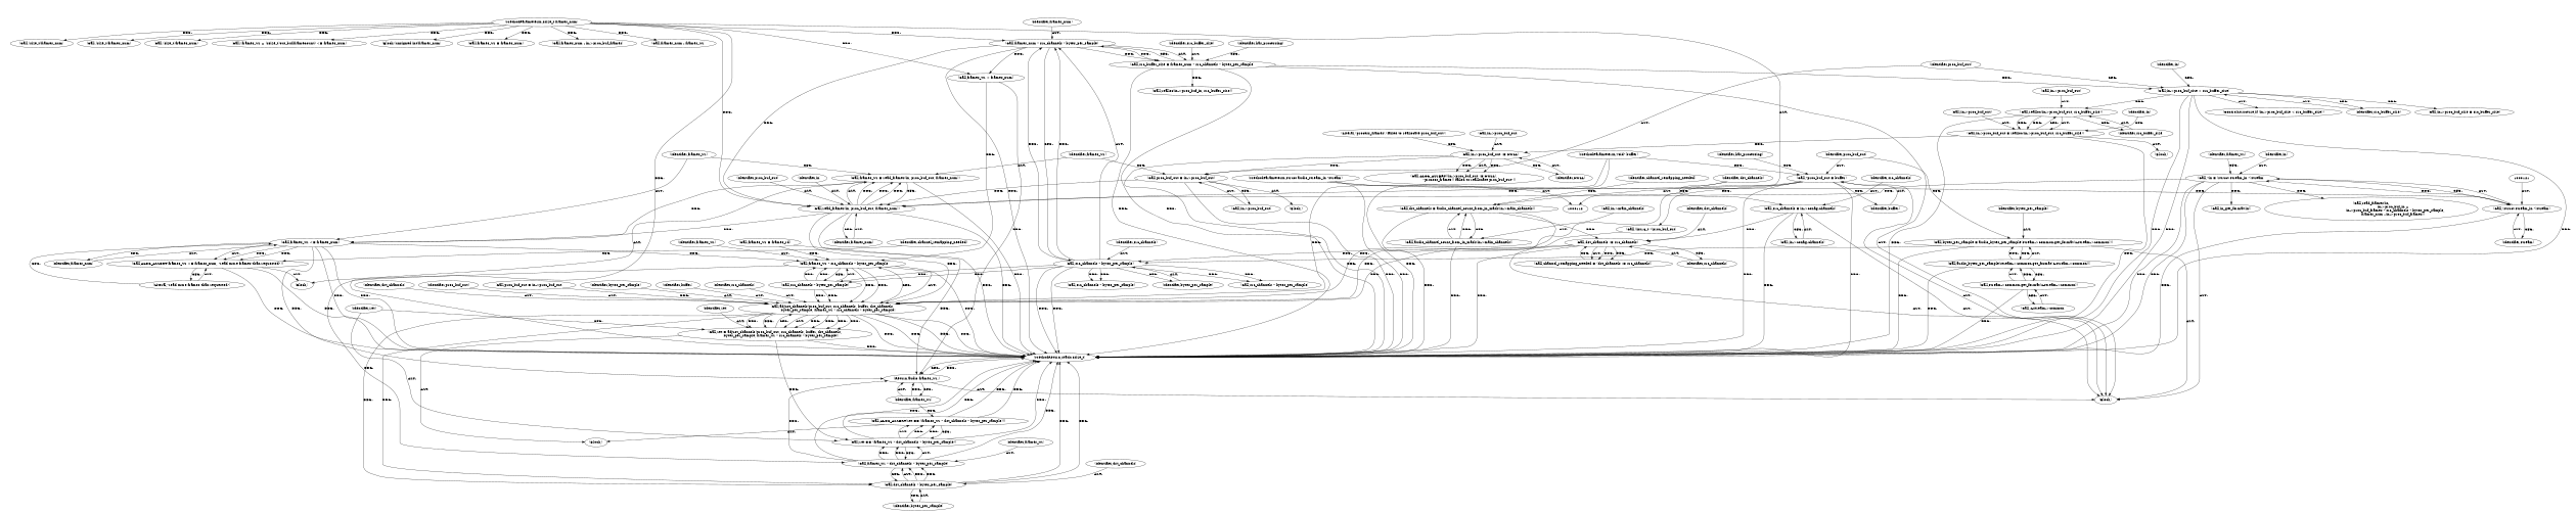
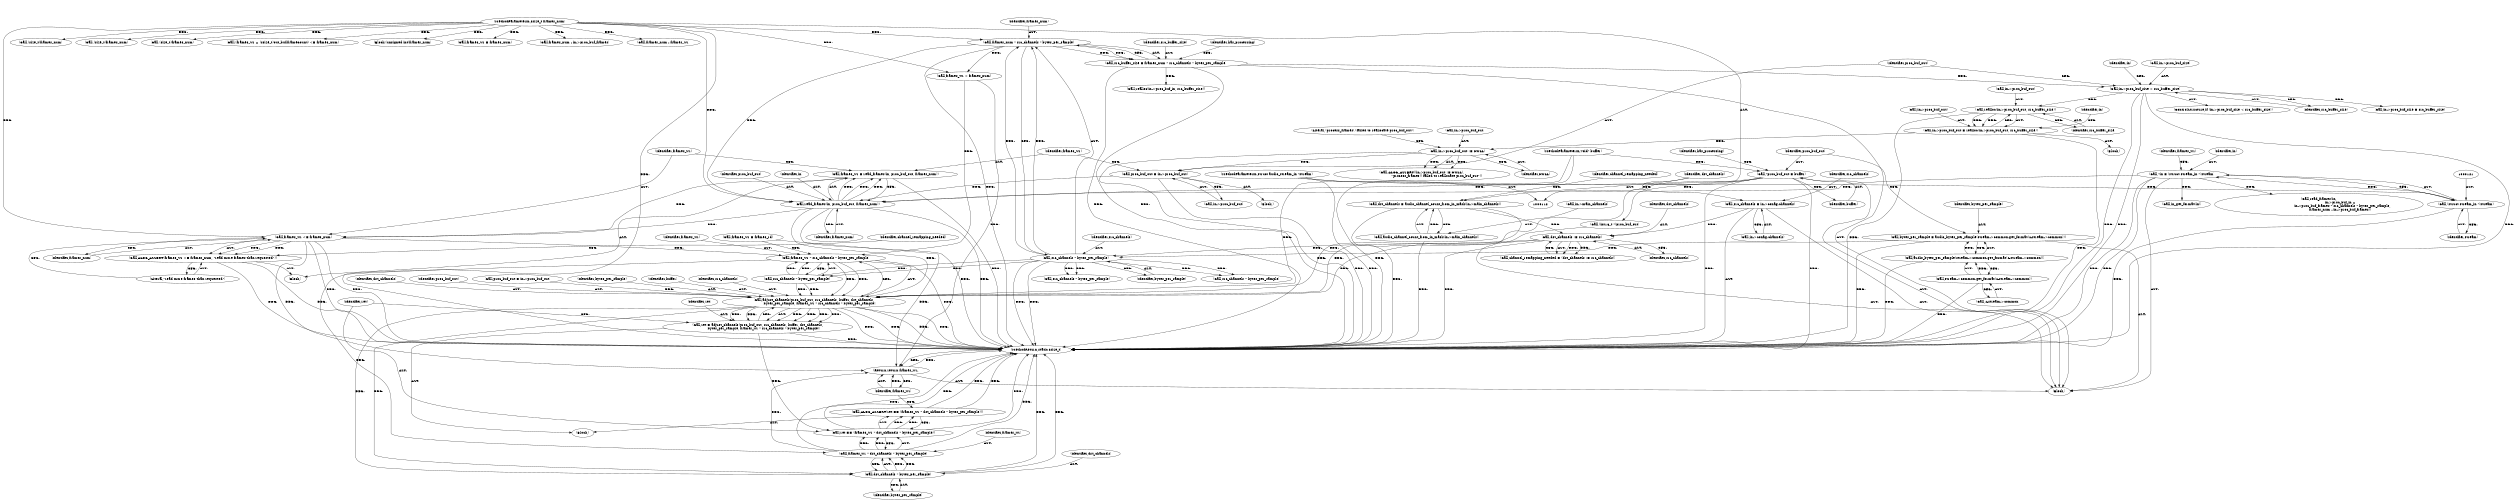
  digraph {
    n1 [label="(Call,frames_wr = read_frames(in, proc_buf_out, frames_num))"]
    n2 [label="(Call,read_frames(in, proc_buf_out, frames_num))"]
    n3 [label="(Call,frames_wr <= frames_num)"]
    n4 [label="(Block,)"]
    n5 [label="(MethodReturn,static ssize_t)"]
    n6 [label="(Call,adjust_channels(proc_buf_out, src_channels, buffer, dst_channels,\n            bytes_per_sample, frames_wr * src_channels * bytes_per_sample))"]
    n7 [label="(Identifier,frames_num)"]
    n8 [label="(Call,ALOG_ASSERT(frames_wr <= frames_num, \"read more frames than requested\"))"]
    n9 [label="(Call,frames_wr * src_channels * bytes_per_sample)"]
-   n10 [label="(Return,audio frames_wr;)"]
+   n10 [label="(Return,return frames_wr;)"]
    n11 [label="(Identifier,frames_num)"]
    n12 [label="(Call,ret = adjust_channels(proc_buf_out, src_channels, buffer, dst_channels,\n            bytes_per_sample, frames_wr * src_channels * bytes_per_sample))"]
    n13 [label="(Call,dst_channels * bytes_per_sample)"]
    n14 [label="(Call,*in = (struct stream_in *)stream)"]
    n15 [label="(Call,(struct stream_in *)stream)"]
    n16 [label="(Call,in_get_format(in))"]
    n17 [label="(Block,)"]
    n18 [label="(Call,read_frames(in,\n                                        in->proc_buf_in +\n                                            in->proc_buf_frames * src_channels * bytes_per_sample,\n                                        frames_num - in->proc_buf_frames))"]
    n19 [label="(Identifier,stream)"]
    n20 [label="(MethodParameterIn,struct audio_stream_in *stream)"]
    1000112
    n22 [label="(Call,proc_buf_out = in->proc_buf_out)"]
    n23 [label="(Block,)"]
    n24 [label="(Call,in->proc_buf_out)"]
    n25 [label="(Call,in->proc_buf_out != NULL)"]
    n26 [label="(Call,ALOG_ASSERT((in->proc_buf_out != NULL),\n                            \"process_frames() failed to reallocate proc_buf_out\"))"]
    n27 [label="(Identifier,NULL)"]
    n28 [label="(Call,in->proc_buf_out = realloc(in->proc_buf_out, src_buffer_size))"]
    n29 [label="(Call,realloc(in->proc_buf_out, src_buffer_size))"]
    n30 [label="(Block,)"]
    n31 [label="(Identifier,src_buffer_size)"]
    n32 [label="(Call,in->proc_buf_size < src_buffer_size)"]
    n33 [label="(ControlStructure,if (in->proc_buf_size < src_buffer_size))"]
    n34 [label="(Identifier,src_buffer_size)"]
    n35 [label="(Call,in->proc_buf_size = src_buffer_size)"]
    n36 [label="(Call,src_buffer_size = frames_num * src_channels * bytes_per_sample)"]
    n37 [label="(Call,frames_num * src_channels * bytes_per_sample)"]
    n38 [label="(Call,realloc(in->proc_buf_in, src_buffer_size))"]
    n39 [label="(Call,src_channels * bytes_per_sample)"]
    n40 [label="(Call,frames_wr < frames_num)"]
    n41 [label="(Identifier,bytes_per_sample)"]
    n42 [label="(Call,src_channels * bytes_per_sample)"]
    n43 [label="(Call,src_channels * bytes_per_sample)"]
    n44 [label="(Call,src_channels * bytes_per_sample)"]
    n45 [label="(MethodParameterIn,ssize_t frames_num)"]
    n46 [label="(Call,(size_t)frames_num)"]
    n47 [label="(Call,(size_t)frames_num)"]
    n48 [label="(Call,(size_t)frames_num)"]
    n49 [label="(Call,(frames_wr + (ssize_t)out_buf.frameCount) <= frames_num)"]
    n50 [label="(Block,(unsigned int)frames_num)"]
    n51 [label="(Call,frames_wr = frames_num)"]
    n52 [label="(Call,frames_num - in->proc_buf_frames)"]
    n53 [label="(Call,frames_num - frames_wr)"]
    n54 [label="(Call,dst_channels != src_channels)"]
    n55 [label="(Identifier,src_channels)"]
    n56 [label="(Call,channel_remapping_needed = (dst_channels != src_channels))"]
    n57 [label="(Call,dst_channels = audio_channel_count_from_in_mask(in->main_channels))"]
    n58 [label="(Call,audio_channel_count_from_in_mask(in->main_channels))"]
    n59 [label="(Call,in->main_channels)"]
    n60 [label="(Call,src_channels = in->config.channels)"]
    n61 [label="(Call,in->config.channels)"]
    n62 [label="(Call,bytes_per_sample = audio_bytes_per_sample(stream->common.get_format(&stream->common)))"]
    n63 [label="(Call,audio_bytes_per_sample(stream->common.get_format(&stream->common)))"]
    n64 [label="(Call,stream->common.get_format(&stream->common))"]
    n65 [label="(Call,&stream->common)"]
    n66 [label="(Call,*proc_buf_out = buffer)"]
    n67 [label="(Call,(int16_t *)proc_buf_out)"]
    n68 [label="(Identifier,buffer)"]
    n69 [label="(MethodParameterIn,void* buffer)"]
    n70 [label="(Literal,\"read more frames than requested\")"]
    n71 [label="(Call,frames_wr * dst_channels * bytes_per_sample)"]
    n72 [label="(Identifier,frames_wr)"]
    n73 [label="(Call,ret == (frames_wr * dst_channels * bytes_per_sample))"]
    n74 [label="(Block,)"]
    n75 [label="(Identifier,bytes_per_sample)"]
    n76 [label="(Call,ALOG_ASSERT(ret == (frames_wr * dst_channels * bytes_per_sample)))"]
    n77 [label="(Identifier,channel_remapping_needed)"]
    n78 [label="(Call,in->proc_buf_out)"]
    n79 [label="(Identifier,src_channels)"]
    n80 [label="(Identifier,src_buffer_size)"]
    n81 [label="(Identifier,dst_channels)"]
    n82 [label="(Identifier,proc_buf_out)"]
    n83 [label="(Identifier,frames_wr)"]
    n84 [label="(Call,frames_wr = frames_rd)"]
    n85 [label="(Identifier,frames_wr)"]
    n86 [label="(Identifier,frames_wr)"]
    n87 [label="(Identifier,proc_buf_out)"]
    n88 [label="(Identifier,in)"]
    n89 [label="(Identifier,has_processing)"]
    n90 [label="(Identifier,ret)"]
    n91 [label="(Identifier,src_channels)"]
    n92 [label="(Identifier,ret)"]
    n93 [label="(Call,in->proc_buf_out)"]
    n94 [label="(Identifier,dst_channels)"]
    n95 [label="(Identifier,dst_channels)"]
    n96 [label="(Call,proc_buf_out = in->proc_buf_out)"]
    n97 [label="(Identifier,frames_wr)"]
    n98 [label="(Identifier,bytes_per_sample)"]
    n99 [label="(Identifier,dst_channels)"]
    n100 [label="(Identifier,frames_wr)"]
    n101 [label="(Literal,\"process_frames() failed to reallocate proc_buf_out\")"]
    n102 [label="(Identifier,proc_buf_out)"]
    n103 [label="(Identifier,in)"]
    n104 [label="(Identifier,src_channels)"]
    n105 [label="(Identifier,in)"]
    n106 [label="(Identifier,proc_buf_out)"]
+   n107 [label="(Call,in->proc_buf_size)"]
    n108 [label="(Identifier,in)"]
    n109 [label="(Identifier,frames_num)"]
    n110 [label="(Identifier,bytes_per_sample)"]
    n111 [label="(Call,in->proc_buf_out)"]
    n112 [label="(Identifier,channel_remapping_needed)"]
    n113 [label="(Identifier,buffer)"]
    n114 [label="(Identifier,has_processing)"]
    1000121
    n1 -> n2 [label="CFG: "]
    n1 -> n3 [label="DDG: "]
    n1 -> n4 [label="AST: "]
    n1 -> n5 [label="DDG: "]
    n2 -> n1 [label="AST: "]
    n2 -> n1 [label="DDG: "]
    n2 -> n1 [label="DDG: "]
    n2 -> n1 [label="DDG: "]
    n2 -> n3 [label="DDG: "]
    n2 -> n5 [label="DDG: "]
    n2 -> n5 [label="DDG: "]
    n2 -> n6 [label="DDG: "]
    n2 -> n7 [label="CFG: "]
    n3 -> n5 [label="DDG: "]
    n3 -> n5 [label="DDG: "]
    n3 -> n8 [label="AST: "]
    n3 -> n8 [label="DDG: "]
    n3 -> n8 [label="DDG: "]
    n3 -> n9 [label="DDG: "]
    n3 -> n10 [label="DDG: "]
    n3 -> n11 [label="CFG: "]
    n5 -> n10 [label="CFG: "]
    n6 -> n5 [label="DDG: "]
    n6 -> n5 [label="DDG: "]
    n6 -> n5 [label="DDG: "]
    n6 -> n5 [label="DDG: "]
    n6 -> n9 [label="CFG: "]
    n6 -> n12 [label="AST: "]
    n6 -> n12 [label="DDG: "]
    n6 -> n12 [label="DDG: "]
    n6 -> n12 [label="DDG: "]
    n6 -> n12 [label="DDG: "]
    n6 -> n12 [label="DDG: "]
    n6 -> n12 [label="DDG: "]
    n6 -> n13 [label="DDG: "]
    n6 -> n13 [label="DDG: "]
    n7 -> n2 [label="AST: "]
    n8 -> n4 [label="AST: "]
    n8 -> n5 [label="DDG: "]
    n8 -> n5 [label="DDG: "]
    n8 -> n70 [label="CFG: "]
    n9 -> n5 [label="DDG: "]
    n9 -> n6 [label="AST: "]
    n9 -> n6 [label="DDG: "]
    n9 -> n6 [label="DDG: "]
    n9 -> n42 [label="CFG: "]
    n9 -> n71 [label="DDG: "]
    n10 -> n5 [label="DDG: "]
    n10 -> n17 [label="AST: "]
    n10 -> n72 [label="CFG: "]
    n11 -> n3 [label="AST: "]
    n12 -> n5 [label="DDG: "]
    n12 -> n6 [label="CFG: "]
    n12 -> n73 [label="DDG: "]
    n12 -> n74 [label="AST: "]
    n13 -> n5 [label="DDG: "]
    n13 -> n5 [label="DDG: "]
    n13 -> n71 [label="AST: "]
    n13 -> n71 [label="DDG: "]
    n13 -> n71 [label="DDG: "]
    n13 -> n75 [label="CFG: "]
    n14 -> n2 [label="DDG: "]
    n14 -> n5 [label="DDG: "]
    n14 -> n5 [label="DDG: "]
    n14 -> n15 [label="CFG: "]
    n14 -> n16 [label="DDG: "]
    n14 -> n17 [label="AST: "]
    n14 -> n18 [label="DDG: "]
    n15 -> n5 [label="DDG: "]
    n15 -> n14 [label="AST: "]
    n15 -> n14 [label="DDG: "]
    n15 -> n19 [label="CFG: "]
    n19 -> n15 [label="AST: "]
    n20 -> n5 [label="DDG: "]
    n20 -> n15 [label="DDG: "]
    n20 -> 1000112 [label="AST: "]
    n22 -> n2 [label="DDG: "]
    n22 -> n5 [label="DDG: "]
    n22 -> n23 [label="AST: "]
    n22 -> n24 [label="CFG: "]
    n24 -> n22 [label="AST: "]
    n25 -> n5 [label="DDG: "]
    n25 -> n22 [label="DDG: "]
    n25 -> n26 [label="AST: "]
    n25 -> n26 [label="DDG: "]
    n25 -> n26 [label="DDG: "]
    n25 -> n27 [label="CFG: "]
    n27 -> n25 [label="AST: "]
    n28 -> n5 [label="DDG: "]
    n28 -> n25 [label="DDG: "]
    n28 -> n29 [label="CFG: "]
    n28 -> n30 [label="AST: "]
    n29 -> n5 [label="DDG: "]
    n29 -> n28 [label="AST: "]
    n29 -> n28 [label="DDG: "]
    n29 -> n28 [label="DDG: "]
    n29 -> n31 [label="CFG: "]
    n31 -> n29 [label="AST: "]
    n32 -> n5 [label="DDG: "]
    n32 -> n5 [label="DDG: "]
    n32 -> n5 [label="DDG: "]
    n32 -> n29 [label="DDG: "]
    n32 -> n33 [label="AST: "]
    n32 -> n34 [label="CFG: "]
    n32 -> n35 [label="DDG: "]
    n34 -> n32 [label="AST: "]
    n36 -> n5 [label="DDG: "]
    n36 -> n5 [label="DDG: "]
    n36 -> n17 [label="AST: "]
    n36 -> n32 [label="DDG: "]
    n36 -> n37 [label="CFG: "]
    n36 -> n38 [label="DDG: "]
    n37 -> n2 [label="DDG: "]
    n37 -> n5 [label="DDG: "]
    n37 -> n36 [label="AST: "]
    n37 -> n36 [label="DDG: "]
    n37 -> n36 [label="DDG: "]
    n37 -> n39 [label="CFG: "]
    n37 -> n40 [label="DDG: "]
    n39 -> n5 [label="DDG: "]
    n39 -> n5 [label="DDG: "]
    n39 -> n37 [label="AST: "]
    n39 -> n37 [label="DDG: "]
    n39 -> n37 [label="DDG: "]
    n39 -> n41 [label="CFG: "]
    n39 -> n42 [label="DDG: "]
    n39 -> n42 [label="DDG: "]
    n39 -> n43 [label="DDG: "]
    n39 -> n43 [label="DDG: "]
    n39 -> n44 [label="DDG: "]
    n39 -> n44 [label="DDG: "]
    n40 -> n9 [label="DDG: "]
    n40 -> n10 [label="DDG: "]
    n41 -> n39 [label="AST: "]
    n42 -> n6 [label="DDG: "]
    n42 -> n6 [label="DDG: "]
    n42 -> n9 [label="AST: "]
    n42 -> n9 [label="DDG: "]
    n42 -> n9 [label="DDG: "]
    n45 -> n2 [label="DDG: "]
+   n45 -> n3 [label="DDG: "]
    n45 -> n5 [label="DDG: "]
    n45 -> 1000112 [label="AST: "]
    n45 -> n37 [label="DDG: "]
    n45 -> n40 [label="DDG: "]
    n45 -> n46 [label="DDG: "]
    n45 -> n47 [label="DDG: "]
    n45 -> n48 [label="DDG: "]
    n45 -> n49 [label="DDG: "]
    n45 -> n50 [label="DDG: "]
    n45 -> n51 [label="DDG: "]
    n45 -> n52 [label="DDG: "]
    n45 -> n53 [label="DDG: "]
    n54 -> n5 [label="DDG: "]
    n54 -> n6 [label="DDG: "]
    n54 -> n39 [label="DDG: "]
    n54 -> n55 [label="CFG: "]
    n54 -> n56 [label="AST: "]
    n54 -> n56 [label="DDG: "]
    n54 -> n56 [label="DDG: "]
    n55 -> n54 [label="AST: "]
    n56 -> n54 [label="CFG: "]
    n57 -> n5 [label="DDG: "]
    n57 -> n17 [label="AST: "]
    n57 -> n54 [label="DDG: "]
    n57 -> n58 [label="CFG: "]
    n58 -> n5 [label="DDG: "]
    n58 -> n57 [label="AST: "]
    n58 -> n57 [label="DDG: "]
    n59 -> n58 [label="AST: "]
-   n60 -> n5 [label="DDG: "]
+   n60 -> n5 [label="AST: "]
    n60 -> n17 [label="AST: "]
    n60 -> n54 [label="DDG: "]
    n60 -> n61 [label="CFG: "]
    n61 -> n60 [label="AST: "]
    n62 -> n5 [label="DDG: "]
    n62 -> n17 [label="AST: "]
    n62 -> n39 [label="DDG: "]
    n62 -> n63 [label="CFG: "]
    n63 -> n5 [label="DDG: "]
    n63 -> n62 [label="AST: "]
    n63 -> n62 [label="DDG: "]
    n63 -> n64 [label="CFG: "]
    n64 -> n5 [label="DDG: "]
    n64 -> n63 [label="AST: "]
    n64 -> n63 [label="DDG: "]
    n64 -> n65 [label="CFG: "]
    n65 -> n64 [label="AST: "]
    n66 -> n2 [label="DDG: "]
    n66 -> n5 [label="DDG: "]
    n66 -> n5 [label="DDG: "]
    n66 -> n6 [label="DDG: "]
    n66 -> n17 [label="AST: "]
    n66 -> n67 [label="DDG: "]
    n66 -> n68 [label="CFG: "]
    n67 -> n6 [label="DDG: "]
    n68 -> n66 [label="AST: "]
    n69 -> n5 [label="DDG: "]
    n69 -> n6 [label="DDG: "]
    n69 -> n66 [label="DDG: "]
    n70 -> n3 [label="CFG: "]
    n70 -> n8 [label="AST: "]
    n71 -> n5 [label="DDG: "]
    n71 -> n5 [label="DDG: "]
    n71 -> n10 [label="DDG: "]
    n71 -> n13 [label="CFG: "]
    n71 -> n73 [label="AST: "]
    n71 -> n73 [label="DDG: "]
    n71 -> n73 [label="DDG: "]
    n72 -> n10 [label="AST: "]
    n72 -> n10 [label="DDG: "]
    n72 -> n76 [label="CFG: "]
    n73 -> n5 [label="DDG: "]
    n73 -> n5 [label="DDG: "]
    n73 -> n71 [label="CFG: "]
    n73 -> n76 [label="AST: "]
    n73 -> n76 [label="DDG: "]
    n73 -> n76 [label="DDG: "]
    n75 -> n13 [label="AST: "]
    n76 -> n5 [label="DDG: "]
    n76 -> n5 [label="DDG: "]
    n76 -> n73 [label="CFG: "]
    n76 -> n74 [label="AST: "]
    n77 -> n8 [label="CFG: "]
    n78 -> n25 [label="AST: "]
    n79 -> n6 [label="AST: "]
    n80 -> n36 [label="AST: "]
    n81 -> n6 [label="AST: "]
    n82 -> n62 [label="CFG: "]
    n82 -> n66 [label="AST: "]
    n83 -> n9 [label="AST: "]
-   n84 -> n9 [label="DDG: "]
+   n84 -> n9 [label="CFG: "]
    n84 -> n10 [label="DDG: "]
    n85 -> n1 [label="AST: "]
    n85 -> n22 [label="CFG: "]
    n86 -> n14 [label="CFG: "]
    n87 -> n6 [label="AST: "]
    n88 -> n2 [label="AST: "]
    n89 -> n36 [label="CFG: "]
    n90 -> n12 [label="AST: "]
    n91 -> n60 [label="AST: "]
    n92 -> n12 [label="CFG: "]
    n92 -> n73 [label="AST: "]
    n93 -> n28 [label="AST: "]
    n94 -> n54 [label="AST: "]
    n95 -> n57 [label="AST: "]
    n95 -> n60 [label="CFG: "]
    n96 -> n6 [label="DDG: "]
    n97 -> n71 [label="AST: "]
    n98 -> n6 [label="AST: "]
    n99 -> n13 [label="AST: "]
    n100 -> n1 [label="CFG: "]
    n100 -> n3 [label="AST: "]
    n101 -> n25 [label="CFG: "]
    n102 -> n2 [label="AST: "]
    n103 -> n28 [label="CFG: "]
    n104 -> n39 [label="AST: "]
    n105 -> n14 [label="AST: "]
    n106 -> n22 [label="AST: "]
    n106 -> n32 [label="CFG: "]
+   n107 -> n32 [label="AST: "]
    n108 -> n32 [label="CFG: "]
    n109 -> n37 [label="AST: "]
    n110 -> n62 [label="AST: "]
    n111 -> n29 [label="AST: "]
    n112 -> n57 [label="CFG: "]
    n113 -> n6 [label="AST: "]
    n114 -> n66 [label="CFG: "]
    1000121 -> n15 [label="AST: "]
  }
